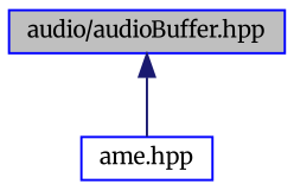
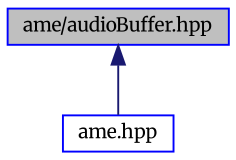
  digraph {
    fontname=Merriweather
    node [color=blue fontname=Merriweather fontsize=10 shape=record style=filled]
-   n1 [fillcolor=grey75 fontcolor=black height=0.2 label="audio/audioBuffer.hpp" width=0.4]
+   n1 [fillcolor=grey75 fontcolor=black height=0.2 label="ame/audioBuffer.hpp" width=0.4]
    n2 [fillcolor=white height=0.2 label="ame.hpp" width=0.4]
    n1 -> n2 [color=midnightblue dir=back fontname=Merriweather fontsize=10 labelfontname=Helvetica labelfontsize=10 style=solid]
  }
